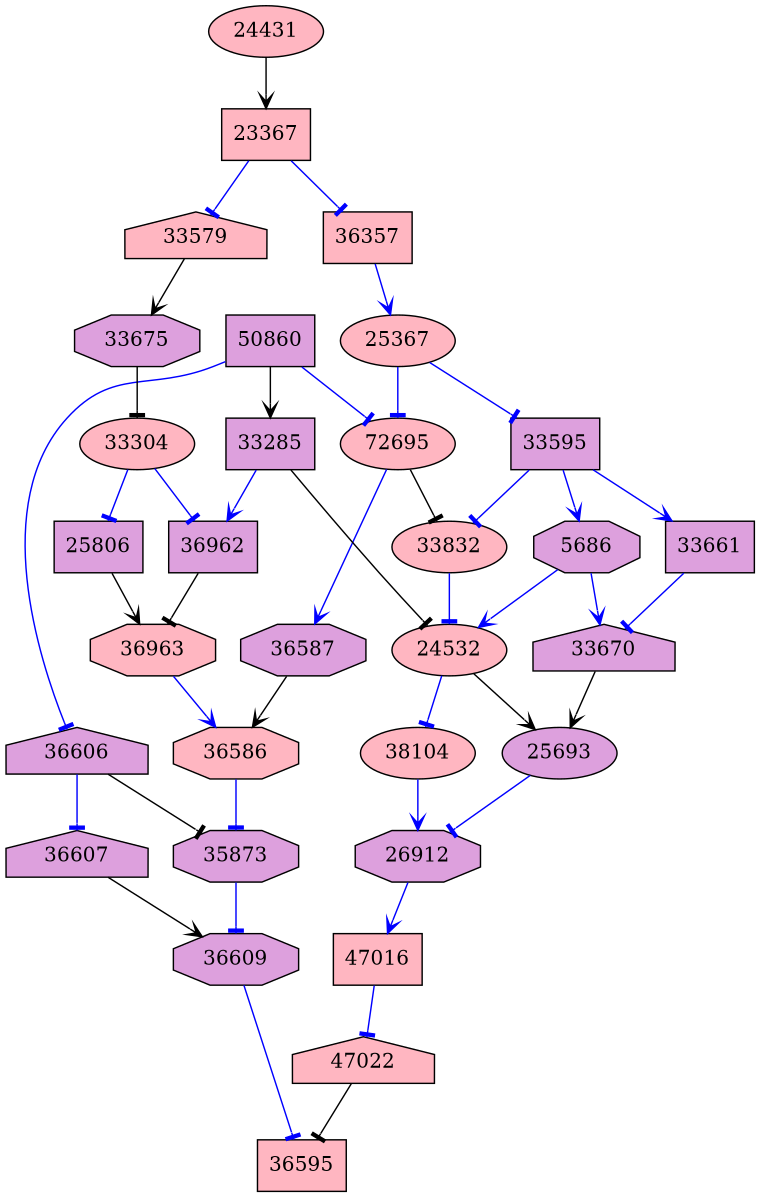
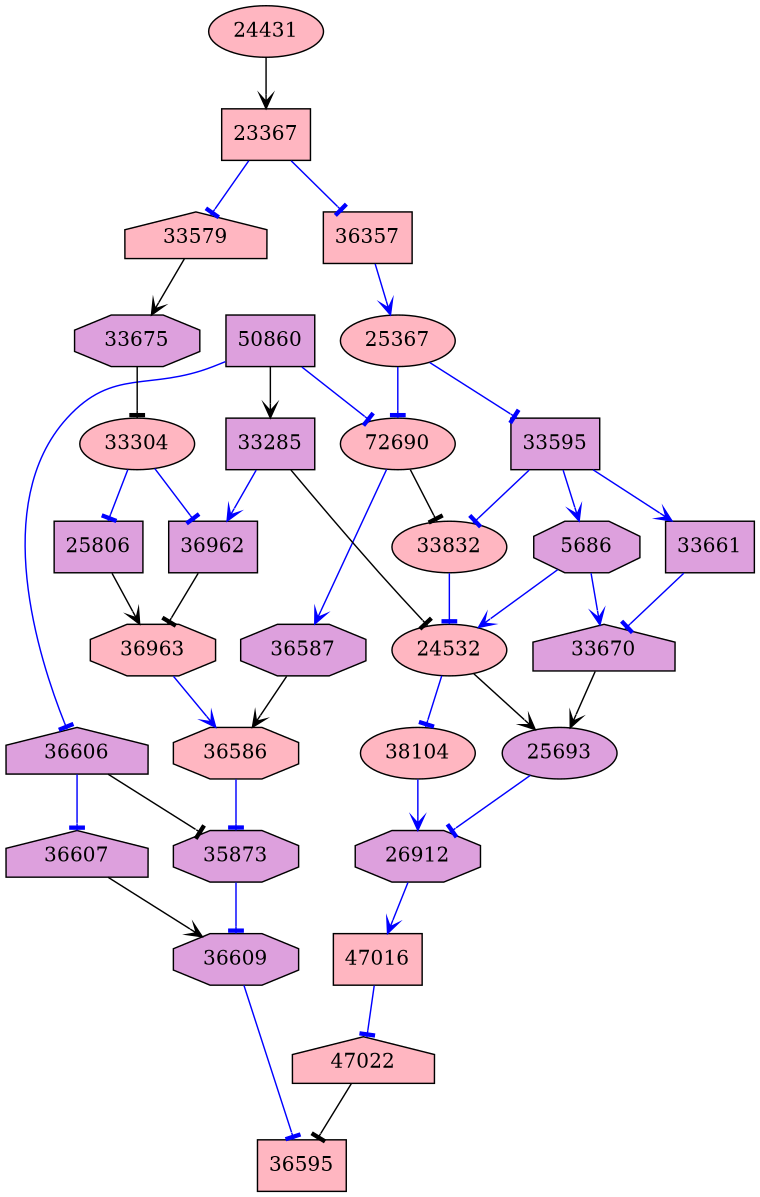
  strict digraph {
    node [fillcolor=plum shape=box style=filled]
    edge [arrowhead=tee color=blue]
    n1 [fillcolor=lightpink label=36595]
    n2 [label=36609 shape=octagon]
    n3 [fillcolor=lightpink label=47022 shape=house]
    n4 [label=36607 shape=house]
    n5 [label=35873 shape=octagon]
    n6 [fillcolor=lightpink label=47016]
    n7 [label=36606 shape=house]
    n8 [fillcolor=lightpink label=36586 shape=octagon]
    n9 [label=26912 shape=octagon]
    n10 [label=50860]
-   n11 [fillcolor=lightpink label=72695 shape=ellipse]
+   n11 [fillcolor=lightpink label=72690 shape=ellipse]
    n12 [label=33285]
    n13 [label=36587 shape=octagon]
    n14 [fillcolor=lightpink label=33832 shape=ellipse]
    n15 [label=36962]
    n16 [fillcolor=lightpink label=24532 shape=ellipse]
    n17 [fillcolor=lightpink label=36963 shape=octagon]
    n18 [fillcolor=lightpink label=38104 shape=ellipse]
    n19 [label=25693 shape=ellipse]
    n20 [label=25806]
    n21 [label=33670 shape=house]
    n22 [label=33675 shape=octagon]
    n23 [fillcolor=lightpink label=33304 shape=ellipse]
    n24 [fillcolor=lightpink label=25367 shape=ellipse]
    n25 [label=33595]
    n26 [label=5686 shape=octagon]
    n27 [label=33661]
    n28 [fillcolor=lightpink label=33579 shape=house]
    n29 [fillcolor=lightpink label=36357]
    n30 [fillcolor=lightpink label=23367]
    n31 [fillcolor=lightpink label=24431 shape=ellipse]
    n2 -> n1
    n3 -> n1 [color=black]
    n4 -> n2 [arrowhead=vee color=black]
    n5 -> n2
    n6 -> n3
    n7 -> n4
    n7 -> n5 [color=black]
    n8 -> n5
    n9 -> n6 [arrowhead=vee]
    n10 -> n7
    n10 -> n11
    n10 -> n12 [arrowhead=vee color=black]
    n11 -> n13 [arrowhead=vee]
    n11 -> n14 [color=black]
    n12 -> n15 [arrowhead=vee]
    n12 -> n16 [color=black]
    n13 -> n8 [arrowhead=vee color=black]
    n14 -> n16
    n15 -> n17 [color=black]
    n16 -> n18
    n16 -> n19 [arrowhead=vee color=black]
    n17 -> n8 [arrowhead=vee]
    n18 -> n9 [arrowhead=vee]
    n19 -> n9
    n20 -> n17 [arrowhead=vee color=black]
    n21 -> n19 [arrowhead=vee color=black]
    n22 -> n23 [color=black]
    n23 -> n15
    n23 -> n20
    n24 -> n11
    n24 -> n25
    n25 -> n14
    n25 -> n26 [arrowhead=vee]
    n25 -> n27 [arrowhead=vee]
    n26 -> n16 [arrowhead=vee]
    n26 -> n21 [arrowhead=vee]
    n27 -> n21
    n28 -> n22 [arrowhead=vee color=black]
    n29 -> n24 [arrowhead=vee]
    n30 -> n28
    n30 -> n29
    n31 -> n30 [arrowhead=vee color=black]
  }
